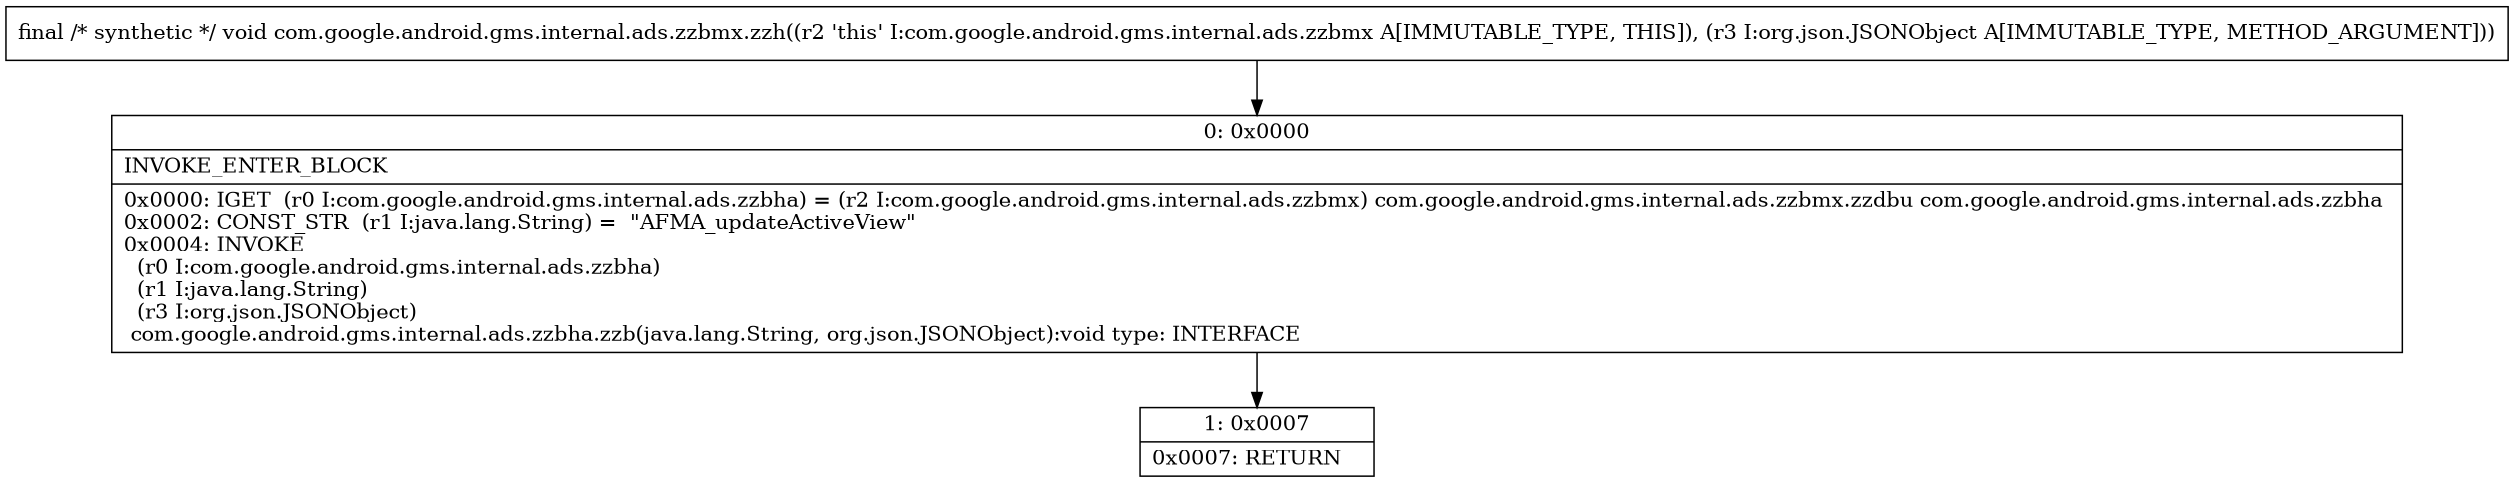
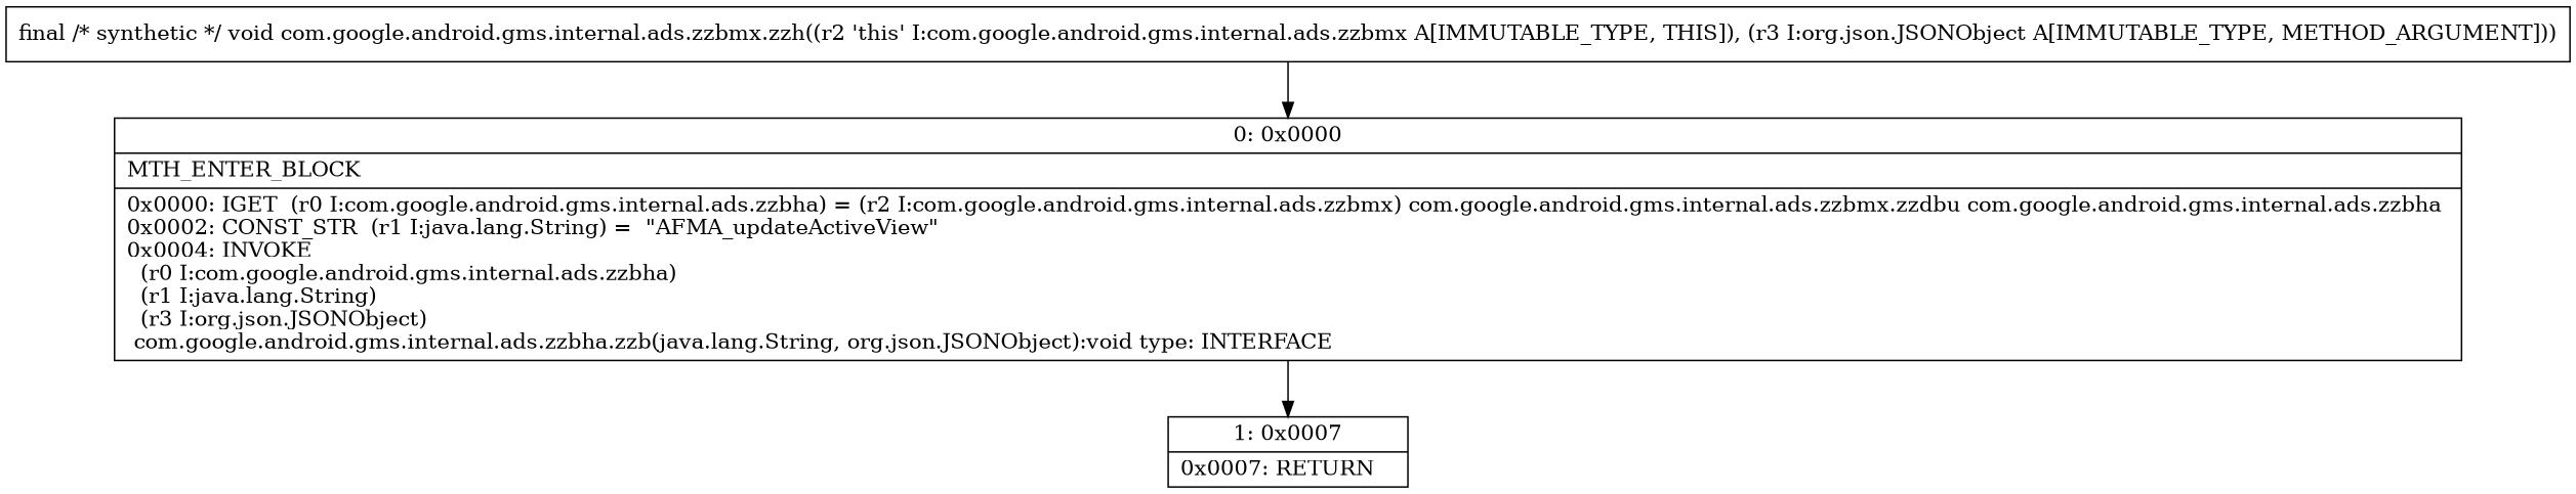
  digraph {
    node [shape=record]
-   n1 [label="{0\:\ 0x0000|INVOKE_ENTER_BLOCK\l|0x0000: IGET  (r0 I:com.google.android.gms.internal.ads.zzbha) = (r2 I:com.google.android.gms.internal.ads.zzbmx) com.google.android.gms.internal.ads.zzbmx.zzdbu com.google.android.gms.internal.ads.zzbha \l0x0002: CONST_STR  (r1 I:java.lang.String) =  \"AFMA_updateActiveView\" \l0x0004: INVOKE  \l  (r0 I:com.google.android.gms.internal.ads.zzbha)\l  (r1 I:java.lang.String)\l  (r3 I:org.json.JSONObject)\l com.google.android.gms.internal.ads.zzbha.zzb(java.lang.String, org.json.JSONObject):void type: INTERFACE \l}"]
+   n1 [label="{0\:\ 0x0000|MTH_ENTER_BLOCK\l|0x0000: IGET  (r0 I:com.google.android.gms.internal.ads.zzbha) = (r2 I:com.google.android.gms.internal.ads.zzbmx) com.google.android.gms.internal.ads.zzbmx.zzdbu com.google.android.gms.internal.ads.zzbha \l0x0002: CONST_STR  (r1 I:java.lang.String) =  \"AFMA_updateActiveView\" \l0x0004: INVOKE  \l  (r0 I:com.google.android.gms.internal.ads.zzbha)\l  (r1 I:java.lang.String)\l  (r3 I:org.json.JSONObject)\l com.google.android.gms.internal.ads.zzbha.zzb(java.lang.String, org.json.JSONObject):void type: INTERFACE \l}"]
    n2 [label="{1\:\ 0x0007|0x0007: RETURN   \l}"]
    n3 [label="{final \/* synthetic *\/ void com.google.android.gms.internal.ads.zzbmx.zzh((r2 'this' I:com.google.android.gms.internal.ads.zzbmx A[IMMUTABLE_TYPE, THIS]), (r3 I:org.json.JSONObject A[IMMUTABLE_TYPE, METHOD_ARGUMENT])) }"]
    n1 -> n2
    n3 -> n1
  }
